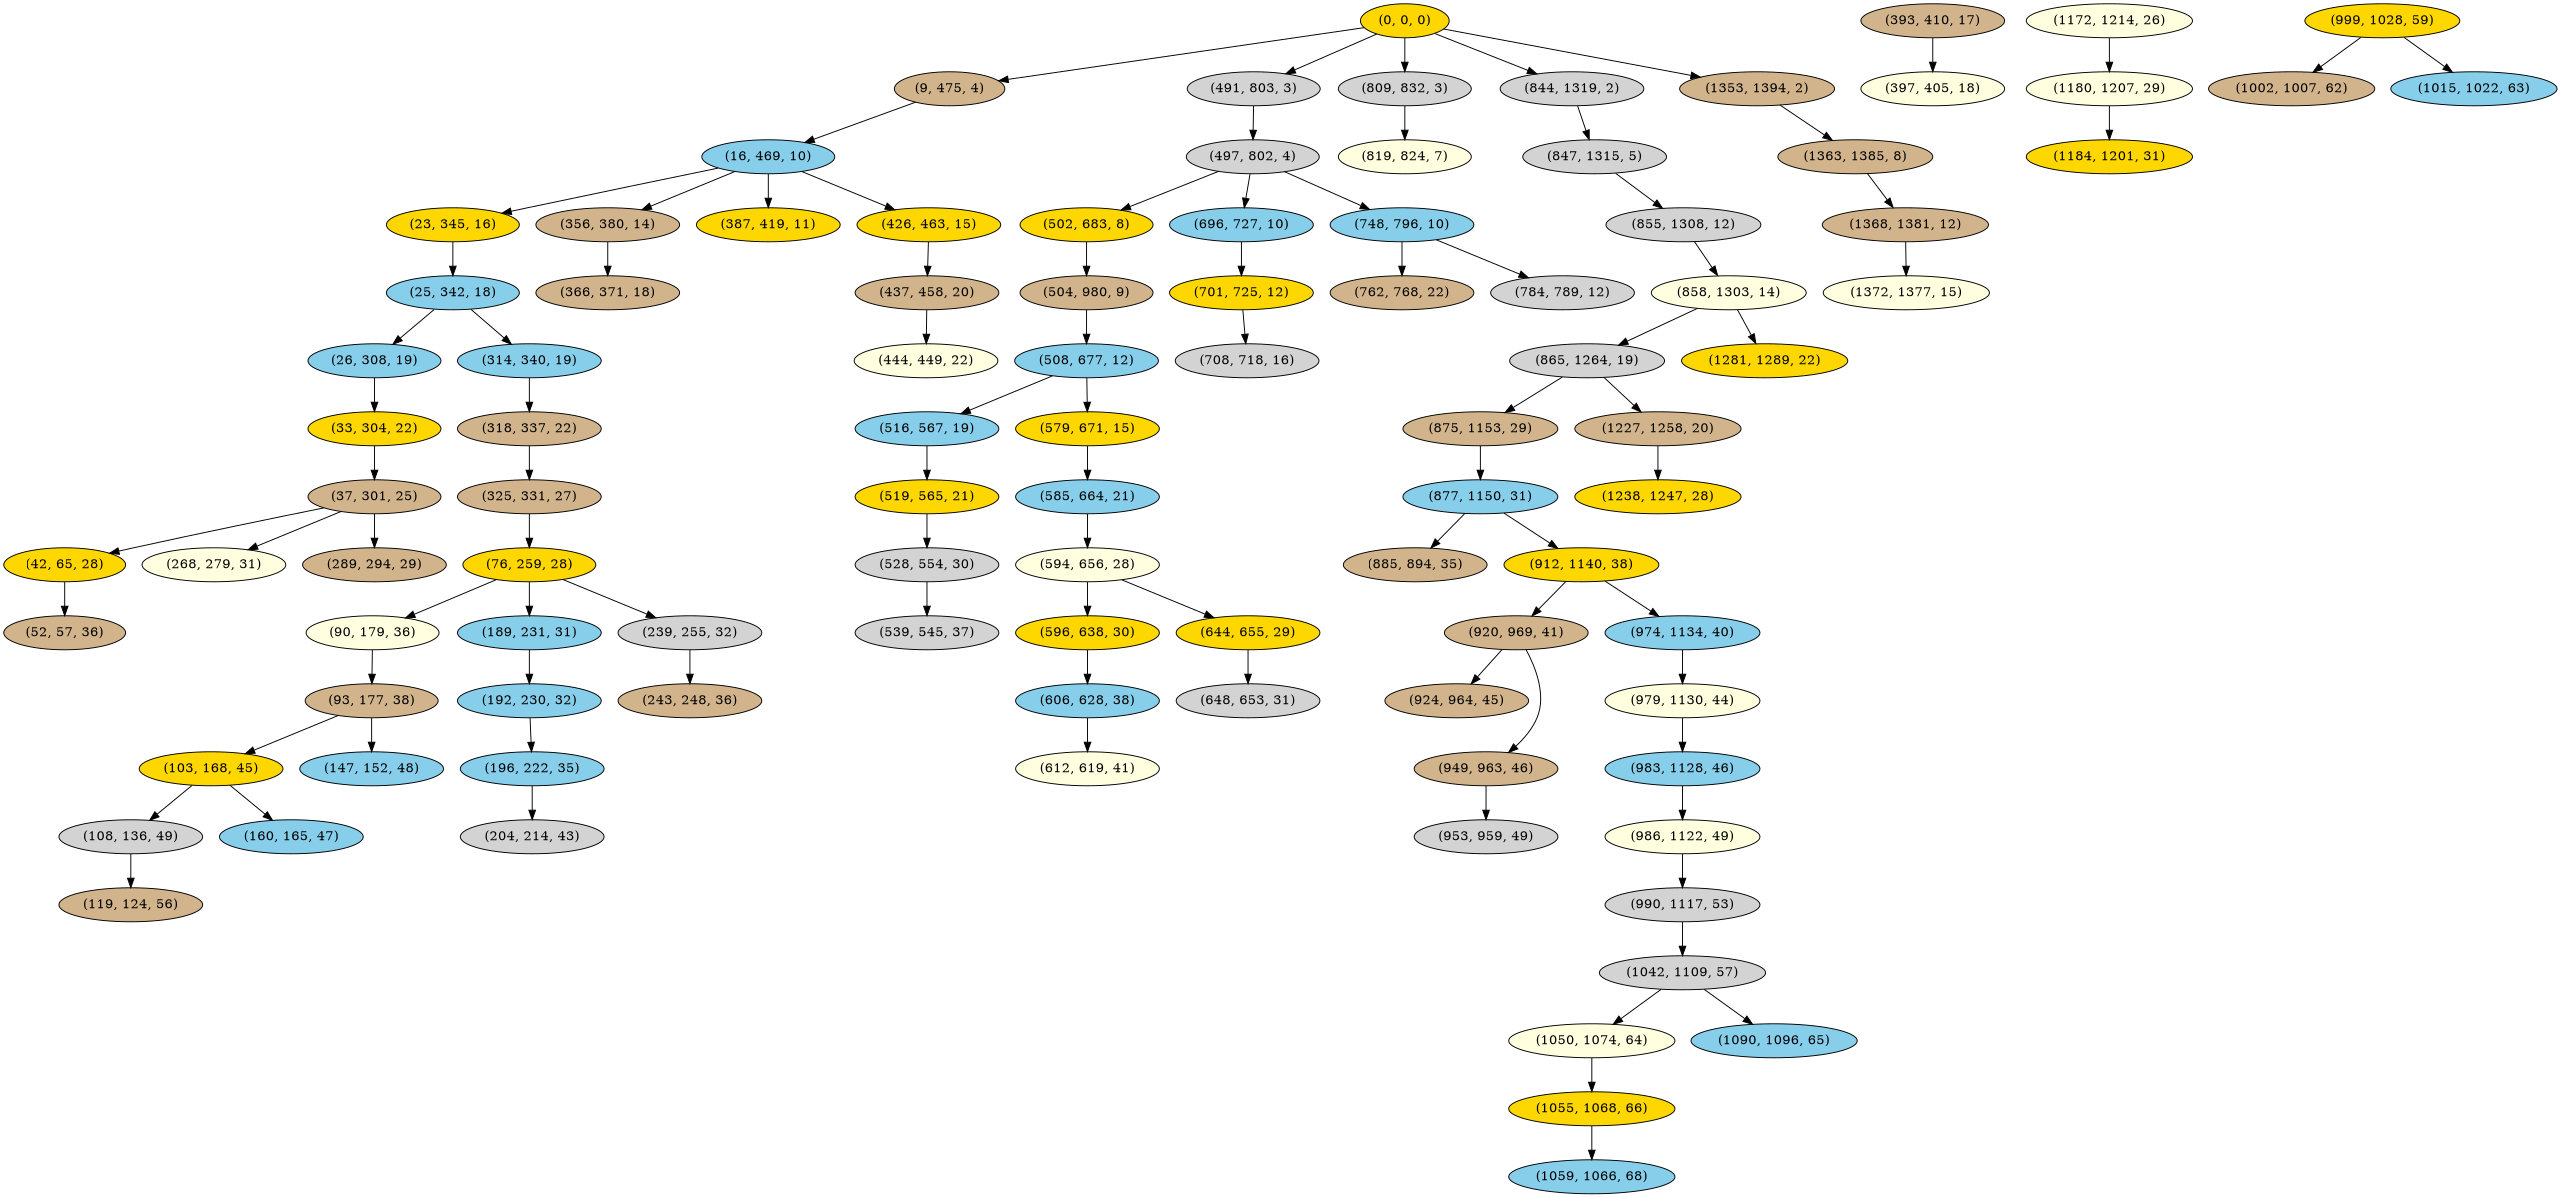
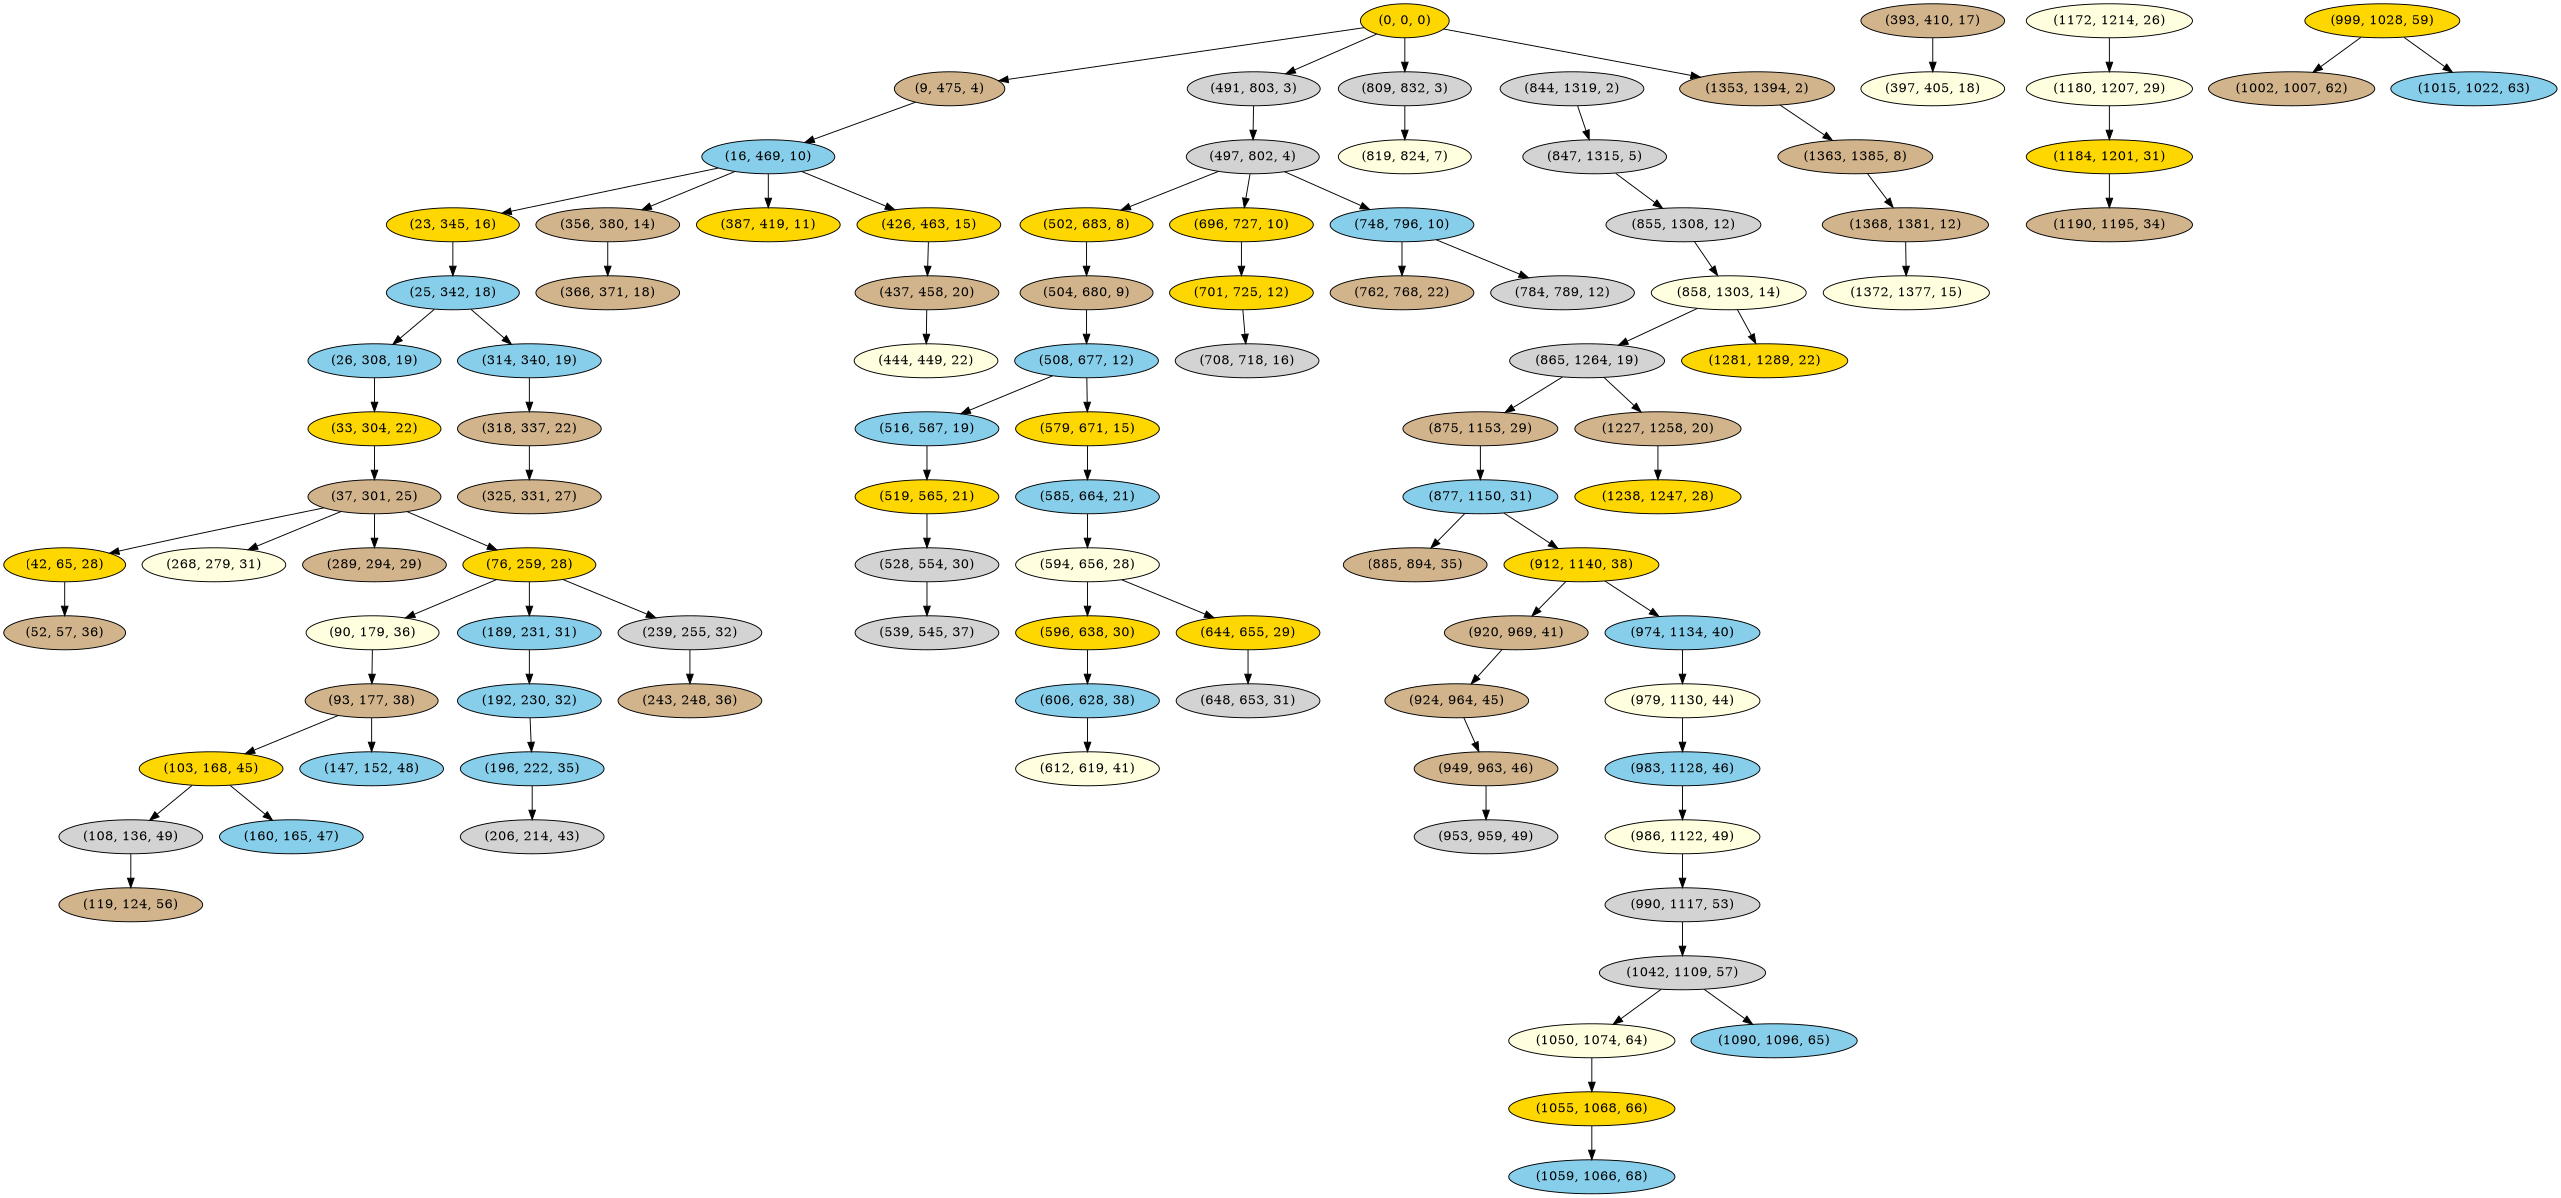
  digraph {
    node [fillcolor=tan style=filled]
    "(0, 0, 0)" [fillcolor=gold]
    "(9, 475, 4)"
    "(491, 803, 3)" [fillcolor=lightgrey]
    "(809, 832, 3)" [fillcolor=lightgrey]
    "(844, 1319, 2)" [fillcolor=lightgrey]
    "(1353, 1394, 2)"
    "(16, 469, 10)" [fillcolor=skyblue]
    "(497, 802, 4)" [fillcolor=lightgrey]
    "(819, 824, 7)" [fillcolor=lightyellow]
    "(847, 1315, 5)" [fillcolor=lightgrey]
    "(1363, 1385, 8)"
    "(23, 345, 16)" [fillcolor=gold]
    "(356, 380, 14)"
    "(387, 419, 11)" [fillcolor=gold]
    "(426, 463, 15)" [fillcolor=gold]
    "(25, 342, 18)" [fillcolor=skyblue]
    "(366, 371, 18)"
    "(437, 458, 20)"
    "(26, 308, 19)" [fillcolor=skyblue]
    "(314, 340, 19)" [fillcolor=skyblue]
    "(33, 304, 22)" [fillcolor=gold]
    "(318, 337, 22)"
    "(37, 301, 25)"
    "(42, 65, 28)" [fillcolor=gold]
    "(76, 259, 28)" [fillcolor=gold]
    "(268, 279, 31)" [fillcolor=lightyellow]
    "(289, 294, 29)"
    "(52, 57, 36)"
    "(90, 179, 36)" [fillcolor=lightyellow]
    "(189, 231, 31)" [fillcolor=skyblue]
    "(239, 255, 32)" [fillcolor=lightgrey]
    "(93, 177, 38)"
    "(192, 230, 32)" [fillcolor=skyblue]
    "(243, 248, 36)"
    "(103, 168, 45)" [fillcolor=gold]
    "(147, 152, 48)" [fillcolor=skyblue]
    "(108, 136, 49)" [fillcolor=lightgrey]
    "(160, 165, 47)" [fillcolor=skyblue]
    "(119, 124, 56)"
    "(196, 222, 35)" [fillcolor=skyblue]
-   "(206, 214, 43)" [fillcolor=lightgrey label="(204, 214, 43)"]
+   "(206, 214, 43)" [fillcolor=lightgrey]
    n42 [label="(325, 331, 27)"]
    "(397, 405, 18)" [fillcolor=lightyellow]
    "(393, 410, 17)"
    "(444, 449, 22)" [fillcolor=lightyellow]
    "(502, 683, 8)" [fillcolor=gold]
-   "(696, 727, 10)" [fillcolor=skyblue]
+   "(696, 727, 10)" [fillcolor=gold]
    "(748, 796, 10)" [fillcolor=skyblue]
-   "(504, 680, 9)" [label="(504, 980, 9)"]
+   "(504, 680, 9)"
    "(701, 725, 12)" [fillcolor=gold]
    "(762, 768, 22)"
    "(784, 789, 12)" [fillcolor=lightgrey]
    "(508, 677, 12)" [fillcolor=skyblue]
    "(516, 567, 19)" [fillcolor=skyblue]
    "(579, 671, 15)" [fillcolor=gold]
    "(519, 565, 21)" [fillcolor=gold]
    "(585, 664, 21)" [fillcolor=skyblue]
    "(528, 554, 30)" [fillcolor=lightgrey]
    "(539, 545, 37)" [fillcolor=lightgrey]
    "(594, 656, 28)" [fillcolor=lightyellow]
    "(596, 638, 30)" [fillcolor=gold]
    "(644, 655, 29)" [fillcolor=gold]
    "(606, 628, 38)" [fillcolor=skyblue]
    "(648, 653, 31)" [fillcolor=lightgrey]
    "(612, 619, 41)" [fillcolor=lightyellow]
    "(708, 718, 16)" [fillcolor=lightgrey]
    "(855, 1308, 12)" [fillcolor=lightgrey]
    "(858, 1303, 14)" [fillcolor=lightyellow]
    "(865, 1264, 19)" [fillcolor=lightgrey]
    "(1281, 1289, 22)" [fillcolor=gold]
    "(875, 1153, 29)"
    "(1227, 1258, 20)"
    "(877, 1150, 31)" [fillcolor=skyblue]
    "(1172, 1214, 26)" [fillcolor=lightyellow]
    "(1180, 1207, 29)" [fillcolor=lightyellow]
    "(1238, 1247, 28)" [fillcolor=gold]
    "(885, 894, 35)"
    "(912, 1140, 38)" [fillcolor=gold]
    "(920, 969, 41)"
    "(974, 1134, 40)" [fillcolor=skyblue]
    "(924, 964, 45)"
    "(979, 1130, 44)" [fillcolor=lightyellow]
    "(949, 963, 46)"
    "(953, 959, 49)" [fillcolor=lightgrey]
    "(983, 1128, 46)" [fillcolor=skyblue]
    "(986, 1122, 49)" [fillcolor=lightyellow]
    "(990, 1117, 53)" [fillcolor=lightgrey]
    "(1042, 1109, 57)" [fillcolor=lightgrey]
    "(999, 1028, 59)" [fillcolor=gold]
    "(1002, 1007, 62)"
    "(1015, 1022, 63)" [fillcolor=skyblue]
    "(1050, 1074, 64)" [fillcolor=lightyellow]
    "(1090, 1096, 65)" [fillcolor=skyblue]
    "(1055, 1068, 66)" [fillcolor=gold]
    "(1059, 1066, 68)" [fillcolor=skyblue]
    "(1184, 1201, 31)" [fillcolor=gold]
+   "(1190, 1195, 34)"
    "(1368, 1381, 12)"
    "(1372, 1377, 15)" [fillcolor=lightyellow]
    "(0, 0, 0)" -> "(9, 475, 4)"
    "(0, 0, 0)" -> "(491, 803, 3)"
    "(0, 0, 0)" -> "(809, 832, 3)"
-   "(0, 0, 0)" -> "(844, 1319, 2)"
    "(0, 0, 0)" -> "(1353, 1394, 2)"
    "(9, 475, 4)" -> "(16, 469, 10)"
    "(491, 803, 3)" -> "(497, 802, 4)"
    "(809, 832, 3)" -> "(819, 824, 7)"
    "(844, 1319, 2)" -> "(847, 1315, 5)"
    "(1353, 1394, 2)" -> "(1363, 1385, 8)"
    "(16, 469, 10)" -> "(23, 345, 16)"
    "(16, 469, 10)" -> "(356, 380, 14)"
    "(16, 469, 10)" -> "(387, 419, 11)"
    "(16, 469, 10)" -> "(426, 463, 15)"
    "(497, 802, 4)" -> "(502, 683, 8)"
    "(497, 802, 4)" -> "(696, 727, 10)"
    "(497, 802, 4)" -> "(748, 796, 10)"
    "(847, 1315, 5)" -> "(855, 1308, 12)"
    "(1363, 1385, 8)" -> "(1368, 1381, 12)"
    "(23, 345, 16)" -> "(25, 342, 18)"
    "(356, 380, 14)" -> "(366, 371, 18)"
    "(426, 463, 15)" -> "(437, 458, 20)"
    "(25, 342, 18)" -> "(26, 308, 19)"
    "(25, 342, 18)" -> "(314, 340, 19)"
    "(437, 458, 20)" -> "(444, 449, 22)"
    "(26, 308, 19)" -> "(33, 304, 22)"
    "(314, 340, 19)" -> "(318, 337, 22)"
    "(33, 304, 22)" -> "(37, 301, 25)"
    "(318, 337, 22)" -> n42
    "(37, 301, 25)" -> "(42, 65, 28)"
-   n42 -> "(76, 259, 28)"
+   "(37, 301, 25)" -> "(76, 259, 28)"
    "(37, 301, 25)" -> "(268, 279, 31)"
    "(37, 301, 25)" -> "(289, 294, 29)"
    "(42, 65, 28)" -> "(52, 57, 36)"
    "(76, 259, 28)" -> "(90, 179, 36)"
    "(76, 259, 28)" -> "(189, 231, 31)"
    "(76, 259, 28)" -> "(239, 255, 32)"
    "(90, 179, 36)" -> "(93, 177, 38)"
    "(189, 231, 31)" -> "(192, 230, 32)"
    "(239, 255, 32)" -> "(243, 248, 36)"
    "(93, 177, 38)" -> "(103, 168, 45)"
    "(93, 177, 38)" -> "(147, 152, 48)"
    "(192, 230, 32)" -> "(196, 222, 35)"
    "(103, 168, 45)" -> "(108, 136, 49)"
    "(103, 168, 45)" -> "(160, 165, 47)"
    "(108, 136, 49)" -> "(119, 124, 56)"
    "(196, 222, 35)" -> "(206, 214, 43)"
    "(393, 410, 17)" -> "(397, 405, 18)"
    "(502, 683, 8)" -> "(504, 680, 9)"
    "(696, 727, 10)" -> "(701, 725, 12)"
    "(748, 796, 10)" -> "(762, 768, 22)"
    "(748, 796, 10)" -> "(784, 789, 12)"
    "(504, 680, 9)" -> "(508, 677, 12)"
    "(701, 725, 12)" -> "(708, 718, 16)"
    "(508, 677, 12)" -> "(516, 567, 19)"
    "(508, 677, 12)" -> "(579, 671, 15)"
    "(516, 567, 19)" -> "(519, 565, 21)"
    "(579, 671, 15)" -> "(585, 664, 21)"
    "(519, 565, 21)" -> "(528, 554, 30)"
    "(585, 664, 21)" -> "(594, 656, 28)"
    "(528, 554, 30)" -> "(539, 545, 37)"
    "(594, 656, 28)" -> "(596, 638, 30)"
    "(594, 656, 28)" -> "(644, 655, 29)"
    "(596, 638, 30)" -> "(606, 628, 38)"
    "(644, 655, 29)" -> "(648, 653, 31)"
    "(606, 628, 38)" -> "(612, 619, 41)"
    "(855, 1308, 12)" -> "(858, 1303, 14)"
    "(858, 1303, 14)" -> "(865, 1264, 19)"
    "(858, 1303, 14)" -> "(1281, 1289, 22)"
    "(865, 1264, 19)" -> "(875, 1153, 29)"
    "(865, 1264, 19)" -> "(1227, 1258, 20)"
    "(875, 1153, 29)" -> "(877, 1150, 31)"
    "(1227, 1258, 20)" -> "(1238, 1247, 28)"
    "(877, 1150, 31)" -> "(885, 894, 35)"
    "(877, 1150, 31)" -> "(912, 1140, 38)"
    "(1172, 1214, 26)" -> "(1180, 1207, 29)"
    "(1180, 1207, 29)" -> "(1184, 1201, 31)"
    "(912, 1140, 38)" -> "(920, 969, 41)"
    "(912, 1140, 38)" -> "(974, 1134, 40)"
    "(920, 969, 41)" -> "(924, 964, 45)"
    "(974, 1134, 40)" -> "(979, 1130, 44)"
-   "(920, 969, 41)" -> "(949, 963, 46)"
+   "(924, 964, 45)" -> "(949, 963, 46)"
    "(979, 1130, 44)" -> "(983, 1128, 46)"
    "(949, 963, 46)" -> "(953, 959, 49)"
    "(983, 1128, 46)" -> "(986, 1122, 49)"
    "(986, 1122, 49)" -> "(990, 1117, 53)"
    "(990, 1117, 53)" -> "(1042, 1109, 57)"
    "(1042, 1109, 57)" -> "(1050, 1074, 64)"
    "(1042, 1109, 57)" -> "(1090, 1096, 65)"
    "(999, 1028, 59)" -> "(1002, 1007, 62)"
    "(999, 1028, 59)" -> "(1015, 1022, 63)"
    "(1050, 1074, 64)" -> "(1055, 1068, 66)"
    "(1055, 1068, 66)" -> "(1059, 1066, 68)"
+   "(1184, 1201, 31)" -> "(1190, 1195, 34)"
    "(1368, 1381, 12)" -> "(1372, 1377, 15)"
  }
